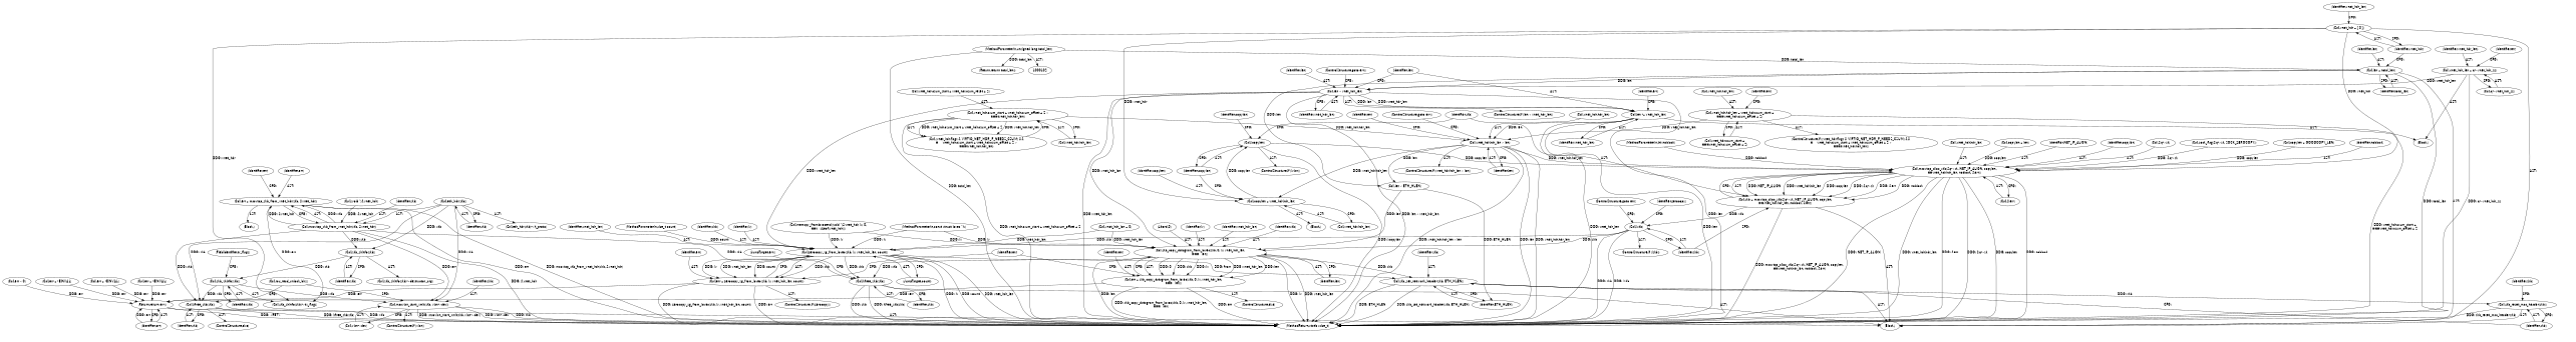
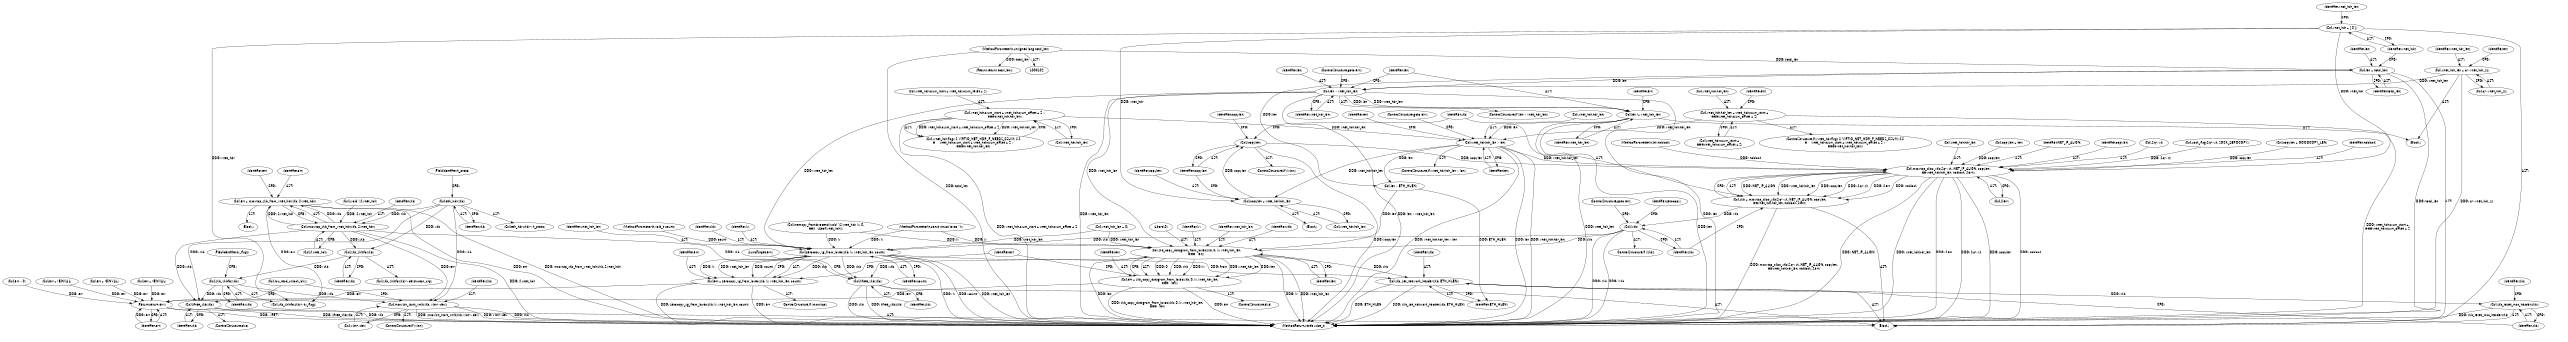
  digraph {
    fontname=Lato
    node [fontname=Lato]
    edge [fontname=Lato]
    n1 [label="(Call,!copylen)"]
    n2 [label="(Call,macvtap_alloc_skb(&q->sk, NET_IP_ALIGN, copylen,\n\t\t\t\tvnet_hdr.hdr_len, noblock, &err))"]
    n3 [label="(MethodReturn,static ssize_t)"]
    n4 [label="(Identifier,copylen)"]
    n5 [label="(ControlStructure,if (!vlan))"]
    n6 [label="(Call,skb = macvtap_alloc_skb(&q->sk, NET_IP_ALIGN, copylen,\n\t\t\t\tvnet_hdr.hdr_len, noblock, &err))"]
    n7 [label="(Call,&err)"]
    n8 [label="(Call,copylen = vnet_hdr.hdr_len)"]
    n9 [label="(Block,)"]
    n10 [label="(Call,vnet_hdr.hdr_len)"]
    n11 [label="(Call,vnet_hdr.hdr_len > len)"]
    n12 [label="(Call,len < ETH_HLEN)"]
    n13 [label="(ControlStructure,if (vnet_hdr.hdr_len > len))"]
    n14 [label="(Identifier,len)"]
    n15 [label="(Call,skb_copy_datagram_from_iovec(skb, 0, iv, vnet_hdr_len,\n\t\t\t\t\t\t   len))"]
    n16 [label="(Identifier,ETH_HLEN)"]
    n17 [label="(Call,vnet_hdr.csum_start + vnet_hdr.csum_offset + 2 >\n\t\t\t\t\t\t\tvnet_hdr.hdr_len)"]
    n18 [label="(Call,vnet_hdr.hdr_len)"]
    n19 [label="(Call,(vnet_hdr.flags & VIRTIO_NET_HDR_F_NEEDS_CSUM) &&\n\t\t     vnet_hdr.csum_start + vnet_hdr.csum_offset + 2 >\n\t\t\t\t\t\t\tvnet_hdr.hdr_len)"]
    n20 [label="(Call,vnet_hdr.hdr_len = vnet_hdr.csum_start +\n\t\t\t\t\t\tvnet_hdr.csum_offset + 2)"]
    n21 [label="(ControlStructure,if ((vnet_hdr.flags & VIRTIO_NET_HDR_F_NEEDS_CSUM) &&\n\t\t     vnet_hdr.csum_start + vnet_hdr.csum_offset + 2 >\n\t\t\t\t\t\t\tvnet_hdr.hdr_len))"]
    n22 [label="(Call,vnet_hdr.csum_start +\n\t\t\t\t\t\tvnet_hdr.csum_offset + 2)"]
    n23 [label="(Call,len -= vnet_hdr_len)"]
    n24 [label="(Block,)"]
    n25 [label="(Identifier,vnet_hdr_len)"]
    n26 [label="(Call,len < vnet_hdr_len)"]
    n27 [label="(Call,zerocopy_sg_from_iovec(skb, iv, vnet_hdr_len, count))"]
    n28 [label="(ControlStructure,if (len < vnet_hdr_len))"]
    n29 [label="(Identifier,vnet_hdr_len)"]
    n30 [label="(Call,err = zerocopy_sg_from_iovec(skb, iv, vnet_hdr_len, count))"]
    n31 [label="(Call,skb_set_network_header(skb, ETH_HLEN))"]
    n32 [label="(Call,kfree_skb(skb))"]
-   n33 [label="(JumpTarget,count)"]
+   n33 [label="(Identifier,count)"]
    n34 [label="(Call,err = skb_copy_datagram_from_iovec(skb, 0, iv, vnet_hdr_len,\n\t\t\t\t\t\t   len))"]
    n35 [label="(Identifier,len)"]
    n36 [label="(Call,len = total_len)"]
    n37 [label="(Identifier,total_len)"]
    n38 [label="(Block,)"]
    n39 [label="(MethodParameterIn,unsigned long total_len)"]
    n40 [label="(Return,return total_len;)"]
    1000102
    n42 [label="(Call,vnet_hdr_len = q->vnet_hdr_sz)"]
    n43 [label="(Call,q->vnet_hdr_sz)"]
    n44 [label="(Call,vnet_hdr = { 0 })"]
    n45 [label="(Identifier,vnet_hdr)"]
    n46 [label="(Call,skb_shinfo(skb)->tx_flags)"]
    n47 [label="(Call,!skb)"]
    n48 [label="(ControlStructure,if (!skb))"]
    n49 [label="(Identifier,skb)"]
    n50 [label="(Return,return err;)"]
-   n51 [label="(ControlStructure,if (zerocopy))"]
+   n51 [label="(ControlStructure,if (macvtap))"]
    n52 [label="(Call,skb_reset_mac_header(skb))"]
    n53 [label="(Identifier,skb)"]
    n54 [label="(Identifier,err)"]
    n55 [label="(Identifier,skb)"]
    n56 [label="(Call,eth_hdr(skb))"]
    n57 [label="(Call,macvtap_skb_from_vnet_hdr(skb, &vnet_hdr))"]
    n58 [label="(Call,skb_shinfo(skb))"]
    n59 [label="(Call,macvlan_start_xmit(skb, vlan->dev))"]
    n60 [label="(Call,kfree_skb(skb))"]
    n61 [label="(Identifier,skb)"]
    n62 [label="(Call,eth_hdr(skb)->h_proto)"]
    n63 [label="(Call,err = macvtap_skb_from_vnet_hdr(skb, &vnet_hdr))"]
+   n64 [label="(Call,&vnet_hdr)"]
    n65 [label="(Call,skb_shinfo(skb))"]
    n66 [label="(Identifier,skb)"]
    n67 [label="(Call,skb_shinfo(skb)->destructor_arg)"]
    n68 [label="(Call,vlan->dev)"]
    n69 [label="(ControlStructure,if (vlan))"]
    n70 [label="(ControlStructure,else)"]
    n71 [label="(Identifier,skb)"]
    n72 [label="(Block,)"]
    n73 [label="(Identifier,skb)"]
    n74 [label="(ControlStructure,else)"]
    n75 [label="(Call,err = -EINVAL)"]
    n76 [label="(Identifier,skb)"]
    n77 [label="(Identifier,err)"]
    n78 [label="(Identifier,copylen)"]
    n79 [label="(Identifier,err)"]
    n80 [label="(Call,memcpy_fromiovecend((void *)&vnet_hdr, iv, 0,\n\t\t\t\t\t   sizeof(vnet_hdr)))"]
    n81 [label="(Identifier,err)"]
    n82 [label="(Call,vnet_hdr.hdr_len)"]
    n83 [label="(Identifier,skb)"]
    n84 [label="(Identifier,err)"]
    n85 [label="(Identifier,copylen)"]
    n86 [label="(Identifier,vnet_hdr_len)"]
    n87 [label="(Identifier,len)"]
    n88 [label="(Identifier,skb)"]
    n89 [label="(Call,(void *)&vnet_hdr)"]
    n90 [label="(ControlStructure,goto err;)"]
    n91 [label="(Identifier,skb)"]
    n92 [label="(Call,err < 0)"]
    n93 [label="(Call,&q->sk)"]
    n94 [label="(Call,vnet_hdr_len = 0)"]
    n95 [label="(Identifier,skb)"]
    n96 [label="(Identifier,vnet_hdr_len)"]
    n97 [label="(Identifier,vnet_hdr_len)"]
    n98 [label="(FieldIdentifier,tx_flags)"]
    n99 [label="(Identifier,err)"]
-   n100 [label="(MethodParameterIn,size_t count)"]
+   n100 [label="(MethodParameterIn,void_t count)"]
    n101 [label="(Identifier,len)"]
    n102 [label="(Call,vnet_hdr.csum_start + vnet_hdr.csum_reset + 2)"]
    n103 [label="(MethodParameterIn,const struct iovec *iv)"]
    n104 [label="(Identifier,err)"]
    n105 [label="(Identifier,zerocopy)"]
    n106 [label="(Identifier,copylen)"]
    n107 [label="(Identifier,skb)"]
    n108 [label="(Call,sock_flag(&q->sk, SOCK_ZEROCOPY))"]
    n109 [label="(Literal,0)"]
    n110 [label="(Call,copylen = GOODCOPY_LEN)"]
    n111 [label="(Call,err = -EINVAL)"]
    n112 [label="(Identifier,noblock)"]
+   n113 [label="(FieldIdentifier,h_proto)"]
    n114 [label="(Identifier,skb)"]
    n115 [label="(MethodParameterIn,int noblock)"]
    n116 [label="(Call,vnet_hdr.hdr_len)"]
    n117 [label="(ControlStructure,goto err;)"]
    n118 [label="(Identifier,iv)"]
    n119 [label="(Identifier,err)"]
    n120 [label="(Call,vnet_hdr.hdr_len)"]
    n121 [label="(Call,copylen = len)"]
    n122 [label="(JumpTarget,err:)"]
    n123 [label="(Identifier,err)"]
    n124 [label="(Call,err = -EINVAL)"]
    n125 [label="(Identifier,iv)"]
    n126 [label="(Identifier,NET_IP_ALIGN)"]
    n127 [label="(Identifier,err)"]
    n128 [label="(Identifier,vnet_hdr_len)"]
    n129 [label="(ControlStructure,goto err;)"]
    n130 [label="(Call,rcu_read_unlock_bh())"]
    n131 [label="(Identifier,len)"]
    n1 -> n2 [label="DDG: copylen"]
    n1 -> n3 [label="DDG: !copylen"]
    n1 -> n4 [label="CFG: "]
    n1 -> n5 [label="AST: "]
    n2 -> n3 [label="DDG: &q->sk"]
    n2 -> n3 [label="DDG: copylen"]
    n2 -> n3 [label="DDG: noblock"]
    n2 -> n3 [label="DDG: NET_IP_ALIGN"]
    n2 -> n3 [label="DDG: vnet_hdr.hdr_len"]
    n2 -> n3 [label="DDG: &err"]
    n2 -> n6 [label="AST: "]
    n2 -> n6 [label="DDG: NET_IP_ALIGN"]
    n2 -> n6 [label="DDG: vnet_hdr.hdr_len"]
    n2 -> n6 [label="DDG: copylen"]
    n2 -> n6 [label="DDG: &q->sk"]
    n2 -> n6 [label="DDG: &err"]
    n2 -> n6 [label="DDG: noblock"]
    n2 -> n7 [label="CFG: "]
    n4 -> n1 [label="AST: "]
    n4 -> n8 [label="CFG: "]
    n6 -> n2 [label="CFG: "]
    n6 -> n3 [label="DDG: macvtap_alloc_skb(&q->sk, NET_IP_ALIGN, copylen,\n\t\t\t\tvnet_hdr.hdr_len, noblock, &err)"]
    n6 -> n38 [label="AST: "]
    n6 -> n47 [label="DDG: skb"]
    n7 -> n2 [label="AST: "]
    n8 -> n1 [label="DDG: copylen"]
    n8 -> n9 [label="AST: "]
    n8 -> n10 [label="CFG: "]
    n10 -> n8 [label="AST: "]
    n11 -> n2 [label="DDG: vnet_hdr.hdr_len"]
    n11 -> n3 [label="DDG: vnet_hdr.hdr_len"]
    n11 -> n3 [label="DDG: vnet_hdr.hdr_len > len"]
    n11 -> n3 [label="DDG: len"]
    n11 -> n8 [label="DDG: vnet_hdr.hdr_len"]
    n11 -> n12 [label="DDG: len"]
    n11 -> n13 [label="AST: "]
    n11 -> n14 [label="CFG: "]
    n12 -> n15 [label="DDG: len"]
    n12 -> n16 [label="DDG: ETH_HLEN"]
    n14 -> n11 [label="AST: "]
    n15 -> n3 [label="DDG: iv"]
    n15 -> n3 [label="DDG: vnet_hdr_len"]
    n15 -> n3 [label="DDG: len"]
    n15 -> n31 [label="DDG: skb"]
    n15 -> n32 [label="DDG: skb"]
    n15 -> n34 [label="AST: "]
    n15 -> n34 [label="DDG: 0"]
    n15 -> n34 [label="DDG: skb"]
    n15 -> n34 [label="DDG: iv"]
    n15 -> n34 [label="DDG: vnet_hdr_len"]
    n15 -> n34 [label="DDG: len"]
    n15 -> n35 [label="CFG: "]
    n16 -> n31 [label="AST: "]
    n17 -> n3 [label="DDG: vnet_hdr.csum_start + vnet_hdr.csum_offset + 2"]
    n17 -> n11 [label="DDG: vnet_hdr.hdr_len"]
    n17 -> n18 [label="CFG: "]
    n17 -> n19 [label="AST: "]
    n17 -> n19 [label="DDG: vnet_hdr.csum_start + vnet_hdr.csum_offset + 2"]
    n17 -> n19 [label="DDG: vnet_hdr.hdr_len"]
    n18 -> n17 [label="AST: "]
    n19 -> n17 [label="CFG: "]
    n20 -> n3 [label="DDG: vnet_hdr.csum_start +\n\t\t\t\t\t\tvnet_hdr.csum_offset + 2"]
    n20 -> n11 [label="DDG: vnet_hdr.hdr_len"]
    n20 -> n21 [label="AST: "]
    n20 -> n22 [label="CFG: "]
    n22 -> n20 [label="AST: "]
    n23 -> n3 [label="DDG: len"]
    n23 -> n3 [label="DDG: vnet_hdr_len"]
    n23 -> n11 [label="DDG: len"]
    n23 -> n24 [label="AST: "]
    n23 -> n25 [label="CFG: "]
    n25 -> n23 [label="AST: "]
    n26 -> n3 [label="DDG: vnet_hdr_len"]
    n26 -> n3 [label="DDG: len < vnet_hdr_len"]
    n26 -> n3 [label="DDG: len"]
    n26 -> n15 [label="DDG: vnet_hdr_len"]
    n26 -> n23 [label="DDG: vnet_hdr_len"]
    n26 -> n23 [label="DDG: len"]
    n26 -> n27 [label="DDG: vnet_hdr_len"]
    n26 -> n28 [label="AST: "]
    n26 -> n29 [label="CFG: "]
    n27 -> n3 [label="DDG: iv"]
    n27 -> n3 [label="DDG: count"]
    n27 -> n3 [label="DDG: vnet_hdr_len"]
    n27 -> n30 [label="AST: "]
    n27 -> n30 [label="DDG: skb"]
    n27 -> n30 [label="DDG: iv"]
    n27 -> n30 [label="DDG: vnet_hdr_len"]
    n27 -> n30 [label="DDG: count"]
    n27 -> n31 [label="DDG: from"]
    n27 -> n32 [label="DDG: skb"]
    n27 -> n33 [label="CFG: "]
    n29 -> n26 [label="AST: "]
    n30 -> n3 [label="DDG: zerocopy_sg_from_iovec(skb, iv, vnet_hdr_len, count)"]
    n30 -> n3 [label="DDG: err"]
    n30 -> n27 [label="CFG: "]
    n30 -> n50 [label="DDG: err"]
    n30 -> n51 [label="AST: "]
    n31 -> n3 [label="DDG: skb_set_network_header(skb, ETH_HLEN)"]
    n31 -> n3 [label="DDG: ETH_HLEN"]
    n31 -> n16 [label="CFG: "]
    n31 -> n38 [label="AST: "]
    n31 -> n52 [label="DDG: skb"]
    n32 -> n3 [label="DDG: skb"]
    n32 -> n3 [label="DDG: kfree_skb(skb)"]
    n32 -> n38 [label="AST: "]
    n32 -> n53 [label="CFG: "]
    n33 -> n27 [label="AST: "]
    n34 -> n3 [label="DDG: err"]
    n34 -> n3 [label="DDG: skb_copy_datagram_from_iovec(skb, 0, iv, vnet_hdr_len,\n\t\t\t\t\t\t   len)"]
    n34 -> n15 [label="CFG: "]
    n34 -> n50 [label="DDG: err"]
    n34 -> n74 [label="AST: "]
    n35 -> n15 [label="AST: "]
    n36 -> n3 [label="DDG: total_len"]
    n36 -> n12 [label="DDG: len"]
    n36 -> n26 [label="DDG: len"]
    n36 -> n37 [label="CFG: "]
    n36 -> n38 [label="AST: "]
    n37 -> n36 [label="AST: "]
    n39 -> n3 [label="DDG: total_len"]
    n39 -> n36 [label="DDG: total_len"]
    n39 -> n40 [label="DDG: total_len"]
    n39 -> 1000102 [label="AST: "]
    n42 -> n3 [label="DDG: q->vnet_hdr_sz"]
    n42 -> n24 [label="AST: "]
    n42 -> n26 [label="DDG: vnet_hdr_len"]
    n42 -> n43 [label="CFG: "]
    n43 -> n42 [label="AST: "]
    n44 -> n2 [label="DDG: vnet_hdr"]
    n44 -> n8 [label="DDG: vnet_hdr"]
    n44 -> n38 [label="AST: "]
    n44 -> n45 [label="CFG: "]
    n44 -> n46 [label="DDG: vnet_hdr"]
    n45 -> n36 [label="CFG: "]
    n45 -> n44 [label="AST: "]
    n47 -> n3 [label="DDG: skb"]
    n47 -> n3 [label="DDG: !skb"]
    n47 -> n15 [label="DDG: skb"]
    n47 -> n27 [label="DDG: skb"]
    n47 -> n48 [label="AST: "]
    n47 -> n49 [label="CFG: "]
    n49 -> n6 [label="CFG: "]
    n49 -> n47 [label="AST: "]
    n50 -> n3 [label="DDG: <RET>"]
    n50 -> n38 [label="AST: "]
    n50 -> n54 [label="CFG: "]
    n52 -> n3 [label="DDG: skb_reset_mac_header(skb)"]
    n52 -> n38 [label="AST: "]
    n52 -> n55 [label="CFG: "]
    n53 -> n32 [label="AST: "]
    n54 -> n50 [label="AST: "]
    n54 -> n50 [label="DDG: err"]
    n55 -> n31 [label="CFG: "]
    n55 -> n52 [label="AST: "]
-   n56 -> n57 [label="AST: "]
+   n56 -> n57 [label="DDG: skb"]
    n56 -> n58 [label="DDG: skb"]
    n56 -> n59 [label="DDG: skb"]
    n56 -> n60 [label="DDG: skb"]
    n56 -> n61 [label="CFG: "]
    n56 -> n62 [label="AST: "]
    n57 -> n3 [label="DDG: &vnet_hdr"]
    n57 -> n32 [label="DDG: skb"]
    n57 -> n58 [label="DDG: skb"]
    n57 -> n59 [label="DDG: err"]
    n57 -> n60 [label="DDG: skb"]
    n57 -> n63 [label="AST: "]
    n57 -> n63 [label="DDG: skb"]
    n57 -> n63 [label="DDG: &vnet_hdr"]
+   n57 -> n64 [label="CFG: "]
    n58 -> n65 [label="DDG: skb"]
    n58 -> n66 [label="CFG: "]
    n58 -> n67 [label="AST: "]
    n59 -> n3 [label="DDG: skb"]
    n59 -> n3 [label="DDG: macvlan_start_xmit(skb, vlan->dev)"]
    n59 -> n3 [label="DDG: vlan->dev"]
    n59 -> n68 [label="CFG: "]
    n59 -> n69 [label="AST: "]
    n60 -> n3 [label="DDG: kfree_skb(skb)"]
    n60 -> n3 [label="DDG: skb"]
    n60 -> n70 [label="AST: "]
    n60 -> n71 [label="CFG: "]
    n61 -> n56 [label="AST: "]
    n63 -> n3 [label="DDG: macvtap_skb_from_vnet_hdr(skb, &vnet_hdr)"]
    n63 -> n3 [label="DDG: err"]
    n63 -> n46 [label="DDG: err"]
    n63 -> n57 [label="CFG: "]
    n63 -> n72 [label="AST: "]
+   n64 -> n57 [label="AST: "]
    n65 -> n46 [label="AST: "]
    n65 -> n59 [label="DDG: skb"]
    n65 -> n60 [label="DDG: skb"]
    n65 -> n73 [label="CFG: "]
    n66 -> n58 [label="AST: "]
    n68 -> n59 [label="AST: "]
    n71 -> n60 [label="AST: "]
    n73 -> n65 [label="AST: "]
    n75 -> n50 [label="DDG: err"]
    n76 -> n27 [label="AST: "]
    n77 -> n11 [label="CFG: "]
    n78 -> n2 [label="AST: "]
    n79 -> n20 [label="CFG: "]
    n80 -> n15 [label="DDG: iv"]
    n80 -> n27 [label="DDG: iv"]
    n81 -> n63 [label="AST: "]
    n82 -> n20 [label="AST: "]
    n83 -> n59 [label="AST: "]
    n84 -> n30 [label="AST: "]
    n85 -> n8 [label="AST: "]
    n86 -> n15 [label="AST: "]
    n87 -> n36 [label="AST: "]
    n88 -> n1 [label="CFG: "]
    n88 -> n6 [label="AST: "]
    n89 -> n57 [label="DDG: &vnet_hdr"]
    n90 -> n11 [label="CFG: "]
    n91 -> n57 [label="AST: "]
    n92 -> n50 [label="DDG: err"]
    n93 -> n2 [label="AST: "]
    n94 -> n15 [label="DDG: vnet_hdr_len"]
    n94 -> n27 [label="DDG: vnet_hdr_len"]
    n95 -> n15 [label="AST: "]
    n96 -> n42 [label="AST: "]
    n97 -> n27 [label="AST: "]
    n98 -> n65 [label="CFG: "]
    n99 -> n30 [label="CFG: "]
    n99 -> n34 [label="CFG: "]
    n100 -> n27 [label="DDG: count"]
    n101 -> n23 [label="AST: "]
    n101 -> n26 [label="CFG: "]
    n102 -> n17 [label="AST: "]
    n103 -> n15 [label="DDG: iv"]
    n103 -> n27 [label="DDG: iv"]
    n104 -> n63 [label="CFG: "]
    n105 -> n47 [label="CFG: "]
    n106 -> n1 [label="CFG: "]
    n107 -> n52 [label="CFG: "]
    n108 -> n2 [label="DDG: &q->sk"]
    n109 -> n15 [label="AST: "]
    n110 -> n2 [label="DDG: copylen"]
    n111 -> n50 [label="DDG: err"]
    n112 -> n2 [label="AST: "]
+   n113 -> n56 [label="CFG: "]
    n114 -> n31 [label="AST: "]
    n115 -> n2 [label="DDG: noblock"]
    n116 -> n2 [label="AST: "]
    n117 -> n47 [label="CFG: "]
    n118 -> n15 [label="AST: "]
    n119 -> n42 [label="CFG: "]
    n120 -> n11 [label="AST: "]
    n121 -> n2 [label="DDG: copylen"]
    n122 -> n32 [label="CFG: "]
    n123 -> n34 [label="AST: "]
    n124 -> n50 [label="DDG: err"]
    n125 -> n27 [label="AST: "]
    n126 -> n2 [label="AST: "]
    n127 -> n23 [label="CFG: "]
    n128 -> n44 [label="CFG: "]
    n129 -> n26 [label="CFG: "]
    n130 -> n59 [label="CFG: "]
    n130 -> n60 [label="CFG: "]
    n131 -> n26 [label="AST: "]
  }
